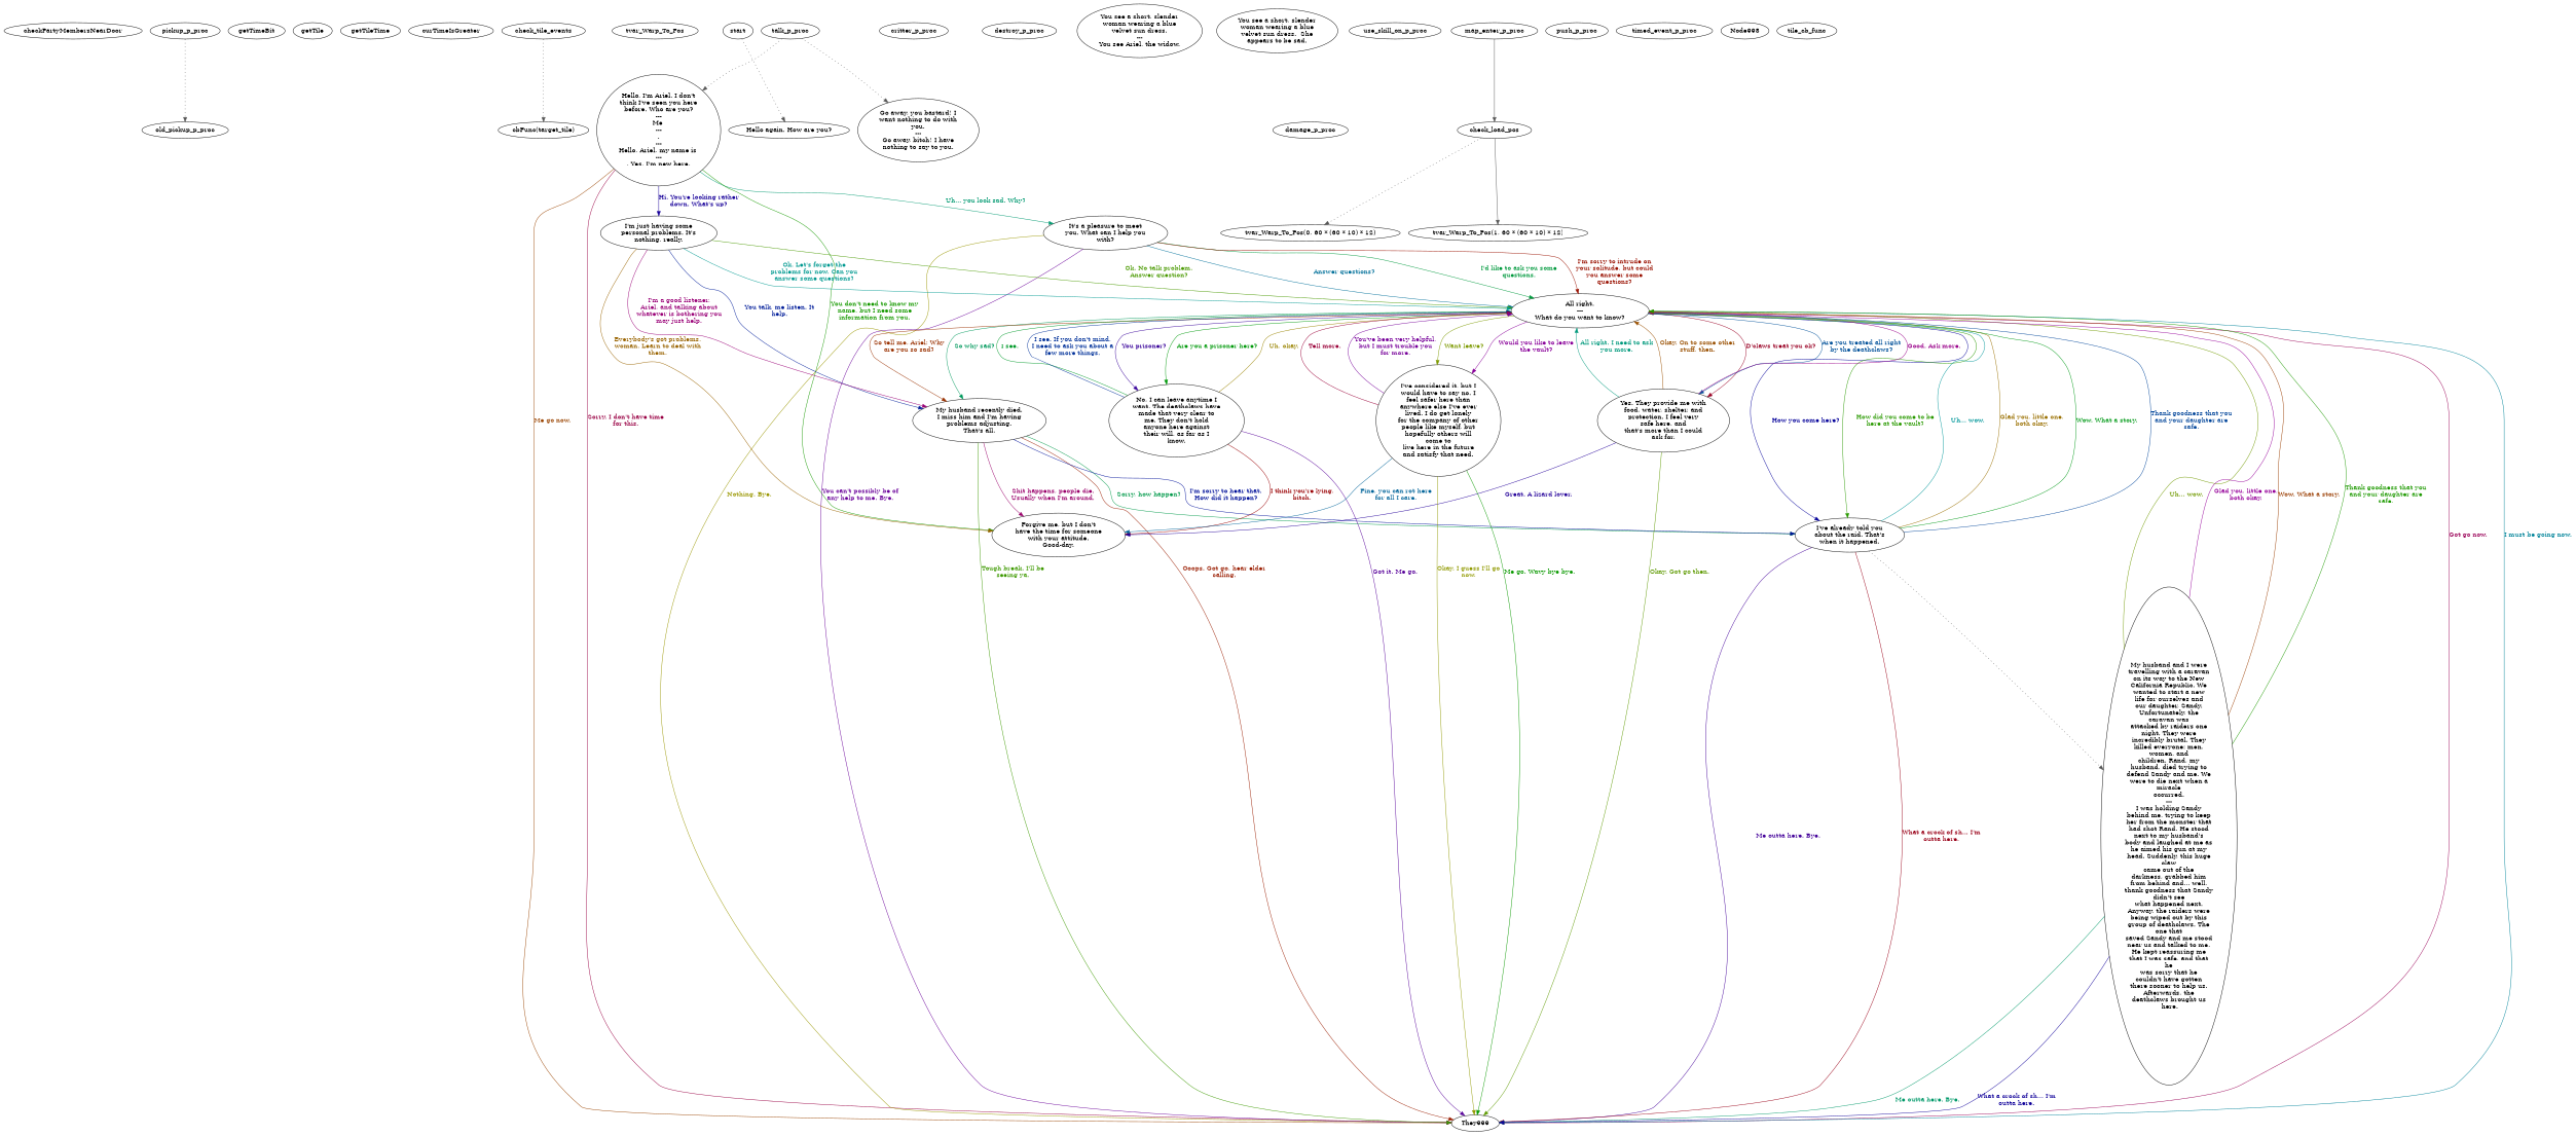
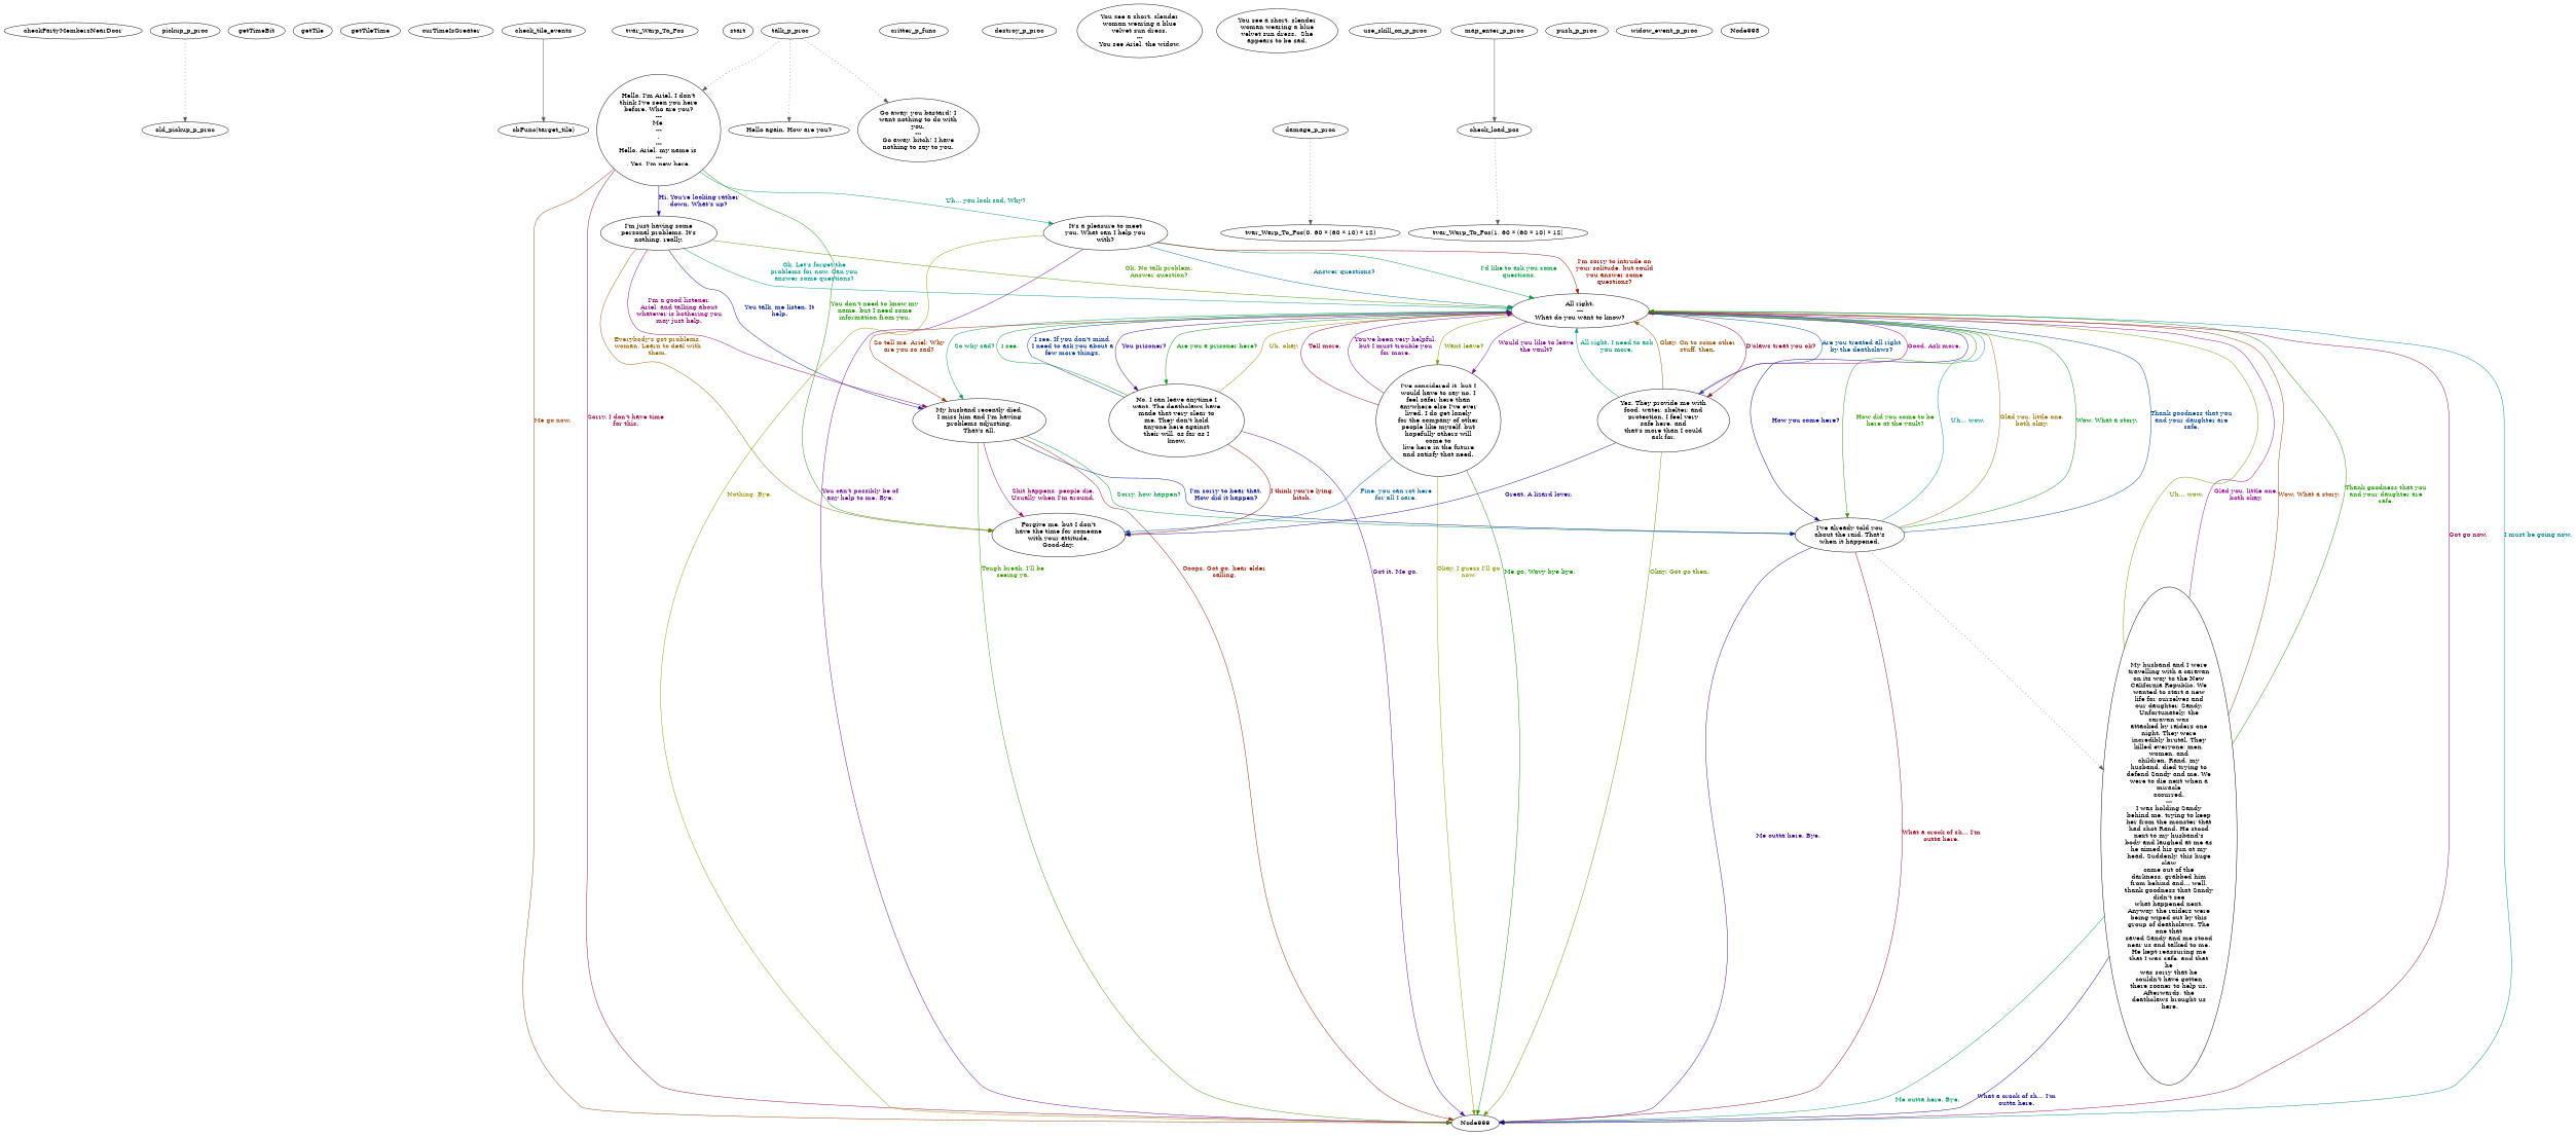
  digraph {
    node [color="#000000" fillcolor="#FFFFFF" style=filled]
    edge [color="#555555"]
    checkPartyMembersNearDoor
    pickup_p_proc
    old_pickup_p_proc
    getTimeBit
    getTile
    getTileTime
    curTimeIsGreater
    "cbFunc(target_tile)" [color="" fillcolor="" style=""]
    check_tile_events
    tvar_Warp_To_Pos
    start
-   critter_p_proc
+   critter_p_proc [label=critter_p_func]
    n13 [label="Go away, you bastard! I\nwant nothing to do with\nyou.\n---\nGo away, bitch! I have\nnothing to say to you."]
    talk_p_proc
    n15 [label="Hello, I'm Ariel. I don't\nthink I've seen you here\nbefore. Who are you?\n---\nMe \n---\n.\n---\nHello, Ariel, my name is \n---\n. Yes, I'm new here."]
    n16 [label="Hello again. How are you?"]
-   Node999 [label=They999]
+   Node999
    n18 [label="It's a pleasure to meet\nyou. What can I help you\nwith?"]
    n19 [label="I'm just having some\npersonal problems. It's\nnothing, really."]
    n20 [label="Forgive me, but I don't\nhave the time for someone\nwith your attitude.\nGood-day."]
    n21 [label="All right.\n---\nWhat do you want to know?"]
    n22 [label="My husband recently died.\nI miss him and I'm having\nproblems adjusting.\nThat's all."]
    destroy_p_proc
    n24 [label="You see a short, slender\nwoman wearing a blue\nvelvet sun dress.\n---\nYou see Ariel, the widow."]
    n25 [label="You see a short, slender\nwoman wearing a blue\nvelvet sun dress.  She\nappears to be sad."]
    use_skill_on_p_proc
    damage_p_proc
    map_enter_p_proc
    check_load_pos
    "tvar_Warp_To_Pos(1, 60 * (60 * 10) * 12)" [color="" fillcolor="" style=""]
    "tvar_Warp_To_Pos(0, 60 * (60 * 10) * 12)" [color="" fillcolor="" style=""]
    push_p_proc
-   timed_event_p_proc
+   timed_event_p_proc [label=widow_event_p_proc]
    Node998
    n35 [label="No, I can leave anytime I\nwant. The deathclaws have\nmade that very clear to\nme. They don't hold\nanyone here against\ntheir will, as far as I\nknow."]
    n36 [label="Yes. They provide me with\nfood, water, shelter, and\nprotection. I feel very\nsafe here, and\nthat's more than I could\nask for."]
    n37 [label="I've considered it, but I\nwould have to say no. I\nfeel safer here than\nanywhere else I've ever\nlived. I do get lonely\nfor the company of other\npeople like myself, but\nhopefully others will\ncome to\nlive here in the future\nand satisfy that need."]
    n38 [label="I've already told you\nabout the raid. That's\nwhen it happened."]
    n39 [label="My husband and I were\ntravelling with a caravan\non its way to the New\nCalifornia Republic. We\nwanted to start a new\nlife for ourselves and\nour daughter, Sandy.\nUnfortunately, the\ncaravan was\nattacked by raiders one\nnight. They were\nincredibly brutal. They\nkilled everyone: men,\nwomen, and\nchildren. Rand, my\nhusband, died trying to\ndefend Sandy and me. We\nwere to die next when a\nmiracle\n occurred. \n---\nI was holding Sandy\nbehind me, trying to keep\nher from the monster that\nhad shot Rand. He stood\nnext to my husband's\nbody and laughed at me as\nhe aimed his gun at my\nhead. Suddenly, this huge\nclaw\ncame out of the\ndarkness, grabbed him\nfrom behind and... well,\nthank goodness that Sandy\ndidn't see\nwhat happened next.\nAnyway, the raiders were\nbeing wiped out by this\ngroup of deathclaws. The\none that\nsaved Sandy and me stood\nnear us and talked to me.\nHe kept reassuring me\nthat I was safe, and that\nhe\nwas sorry that he\ncouldn't have gotten\nthere sooner to help us.\nAfterwards, the\ndeathclaws brought us\n here."]
-   tile_cb_func
    pickup_p_proc -> old_pickup_p_proc [style=dotted]
-   check_tile_events -> "cbFunc(target_tile)" [style=dotted]
+   check_tile_events -> "cbFunc(target_tile)" [style=solid]
    talk_p_proc -> n13 [style=dotted]
    talk_p_proc -> n15 [style=dotted]
-   start -> n16 [style=dotted]
+   talk_p_proc -> n16 [style=dotted]
    n15 -> Node999 [color="#994300" fontcolor="#994300" label="Me go now."]
    n15 -> Node999 [color="#990043" fontcolor="#990043" label="Sorry. I don't have time\nfor this."]
    n15 -> n18 [color="#009970" fontcolor="#009970" label="Uh... you look sad. Why?"]
    n15 -> n19 [color="#170099" fontcolor="#170099" label="Hi. You're looking rather\ndown. What's up?"]
    n15 -> n20 [color="#169900" fontcolor="#169900" label="You don't need to know my\nname, but I need some\ninformation from you."]
    n18 -> Node999 [color="#999600" fontcolor="#999600" label="Nothing. Bye."]
    n18 -> Node999 [color="#690099" fontcolor="#690099" label="You can't possibly be of\nany help to me. Bye."]
    n18 -> n21 [color="#006F99" fontcolor="#006F99" label="Answer questions?"]
    n18 -> n21 [color="#00993D" fontcolor="#00993D" label="I'd like to ask you some\nquestions."]
    n18 -> n21 [color="#991000" fontcolor="#991000" label="I'm sorry to intrude on\nyour solitude, but could\nyou answer some\nquestions?"]
    n19 -> n20 [color="#996300" fontcolor="#996300" label="Everybody's got problems,\nwoman. Learn to deal with\nthem."]
    n19 -> n21 [color="#499900" fontcolor="#499900" label="Ok. No talk problem.\nAnswer question?"]
    n19 -> n21 [color="#009990" fontcolor="#009990" label="Ok. Let's forget the\nproblems for now. Can you\nanswer some questions?"]
    n19 -> n22 [color="#001C99" fontcolor="#001C99" label="You talk, me listen. It\nhelp."]
    n19 -> n22 [color="#990076" fontcolor="#990076" label="I'm a good listener,\nAriel, and talking about\nwhatever is bothering you\nmay just help."]
    n21 -> Node999 [color="#990056" fontcolor="#990056" label="Got go now."]
    n21 -> Node999 [color="#008399" fontcolor="#008399" label="I must be going now."]
    n21 -> n22 [color="#00995C" fontcolor="#00995C" label="So why sad?"]
    n21 -> n22 [color="#993000" fontcolor="#993000" label="So tell me, Ariel: Why\nare you so sad?"]
    n21 -> n35 [color="#360099" fontcolor="#360099" label="You prisoner?"]
    n21 -> n35 [color="#00990A" fontcolor="#00990A" label="Are you a prisoner here?"]
    n21 -> n36 [color="#990023" fontcolor="#990023" label="D'claws treat you ok?"]
    n21 -> n36 [color="#005099" fontcolor="#005099" label="Are you treated all right\nby the deathclaws?"]
    n21 -> n37 [color="#7C9900" fontcolor="#7C9900" label="Want leave?"]
    n21 -> n37 [color="#890099" fontcolor="#890099" label="Would you like to leave\nthe vault?"]
    n21 -> n38 [color="#030099" fontcolor="#030099" label="How you come here?"]
    n21 -> n38 [color="#299900" fontcolor="#299900" label="How did you come to be\nhere at the vault?"]
    n22 -> Node999 [color="#991C00" fontcolor="#991C00" label="Ooops. Got go, hear elder\ncalling."]
    n22 -> Node999 [color="#3D9900" fontcolor="#3D9900" label="Tough break. I'll be\nseeing ya."]
    n22 -> n20 [color="#99006A" fontcolor="#99006A" label="Shit happens, people die.\nUsually when I'm around."]
    n22 -> n38 [color="#009949" fontcolor="#009949" label="Sorry, how happen?"]
    n22 -> n38 [color="#001099" fontcolor="#001099" label="I'm sorry to hear that.\nHow did it happen?"]
    map_enter_p_proc -> check_load_pos [style=solid]
-   check_load_pos -> "tvar_Warp_To_Pos(1, 60 * (60 * 10) * 12)" [style=solid]
-   check_load_pos -> "tvar_Warp_To_Pos(0, 60 * (60 * 10) * 12)" [style=dotted]
+   check_load_pos -> "tvar_Warp_To_Pos(1, 60 * (60 * 10) * 12)" [style=dotted]
+   damage_p_proc -> "tvar_Warp_To_Pos(0, 60 * (60 * 10) * 12)" [style=dotted]
    n35 -> Node999 [color="#560099" fontcolor="#560099" label="Got it. Me go."]
    n35 -> n20 [color="#990003" fontcolor="#990003" label="I think you're lying,\nbitch."]
    n35 -> n21 [color="#998300" fontcolor="#998300" label="Uh, okay."]
    n35 -> n21 [color="#009929" fontcolor="#009929" label="I see."]
    n35 -> n21 [color="#003099" fontcolor="#003099" label="I see. If you don't mind,\nI need to ask you about a\nfew more things."]
    n36 -> Node999 [color="#5D9900" fontcolor="#5D9900" label="Okay. Got go then."]
    n36 -> n20 [color="#230099" fontcolor="#230099" label="Great. A lizard lover."]
    n36 -> n21 [color="#990089" fontcolor="#990089" label="Good. Ask more."]
    n36 -> n21 [color="#00997C" fontcolor="#00997C" label="All right. I need to ask\nyou more."]
    n36 -> n21 [color="#994F00" fontcolor="#994F00" label="Okay. On to some other\nstuff, then."]
    n37 -> Node999 [color="#0A9900" fontcolor="#0A9900" label="Me go. Wavy bye bye."]
    n37 -> Node999 [color="#909900" fontcolor="#909900" label="Okay. I guess I'll go\nnow."]
    n37 -> n20 [color="#006399" fontcolor="#006399" label="Fine, you can rot here\nfor all I care."]
    n37 -> n21 [color="#990037" fontcolor="#990037" label="Tell more."]
    n37 -> n21 [color="#760099" fontcolor="#760099" label="You've been very helpful,\nbut I must trouble you\nfor more."]
    n38 -> Node999 [color="#420099" fontcolor="#420099" label="Me outta here. Bye."]
    n38 -> Node999 [color="#990017" fontcolor="#990017" label="What a crock of sh... I'm\noutta here."]
    n38 -> n21 [color="#009699" fontcolor="#009699" label="Uh... wow."]
    n38 -> n21 [color="#996F00" fontcolor="#996F00" label="Glad you, little one,\nboth okay."]
    n38 -> n21 [color="#009916" fontcolor="#009916" label="Wow. What a story."]
    n38 -> n21 [color="#004499" fontcolor="#004499" label="Thank goodness that you\nand your daughter are\nsafe."]
    n38 -> n39 [style=dotted]
    n39 -> Node999 [color="#009969" fontcolor="#009969" label="Me outta here. Bye."]
    n39 -> Node999 [color="#0F0099" fontcolor="#0F0099" label="What a crock of sh... I'm\noutta here."]
    n39 -> n21 [color="#709900" fontcolor="#709900" label="Uh... wow."]
    n39 -> n21 [color="#950099" fontcolor="#950099" label="Glad you, little one,\nboth okay."]
    n39 -> n21 [color="#993C00" fontcolor="#993C00" label="Wow. What a story."]
    n39 -> n21 [color="#1D9900" fontcolor="#1D9900" label="Thank goodness that you\nand your daughter are\nsafe."]
  }
